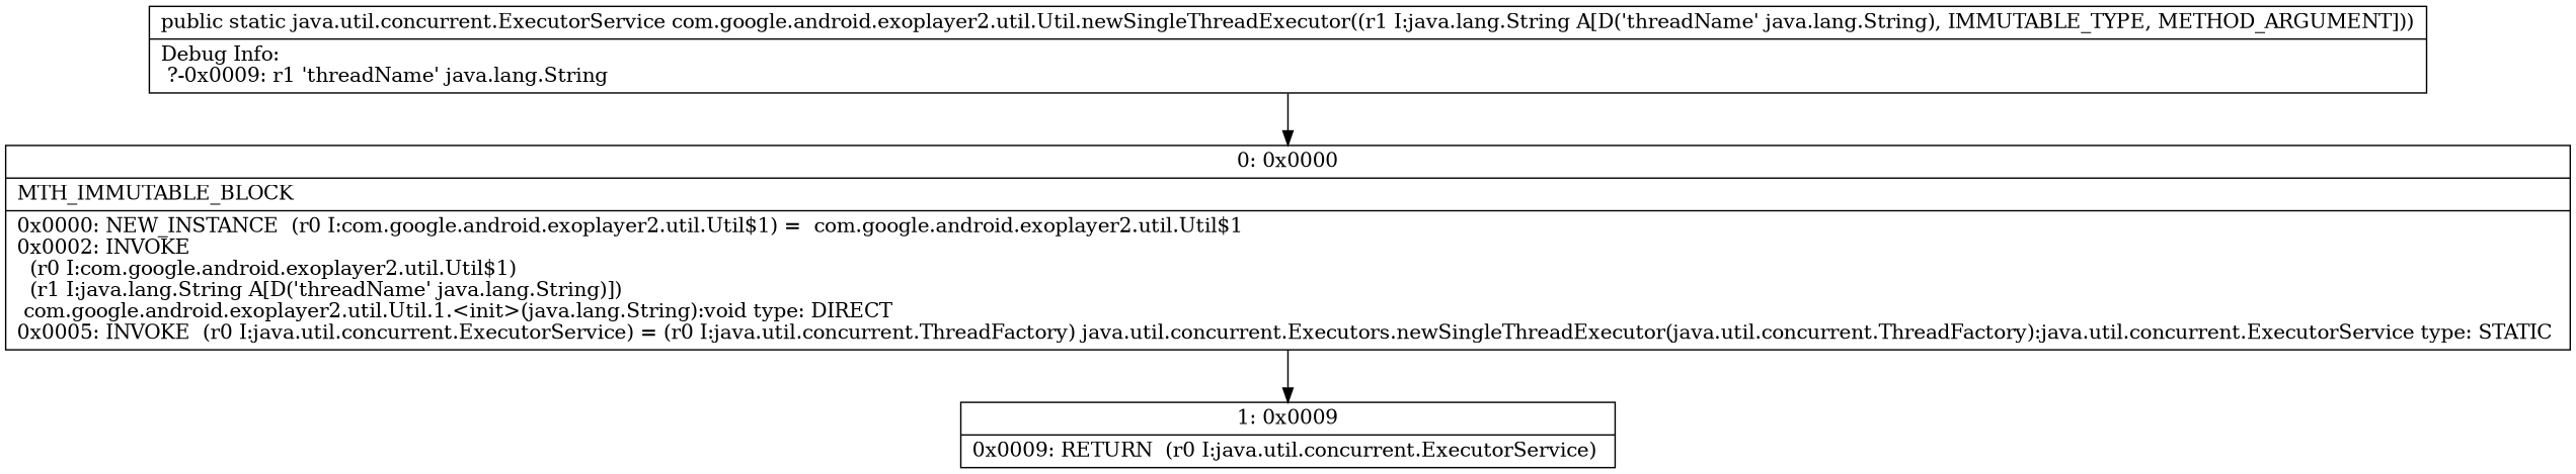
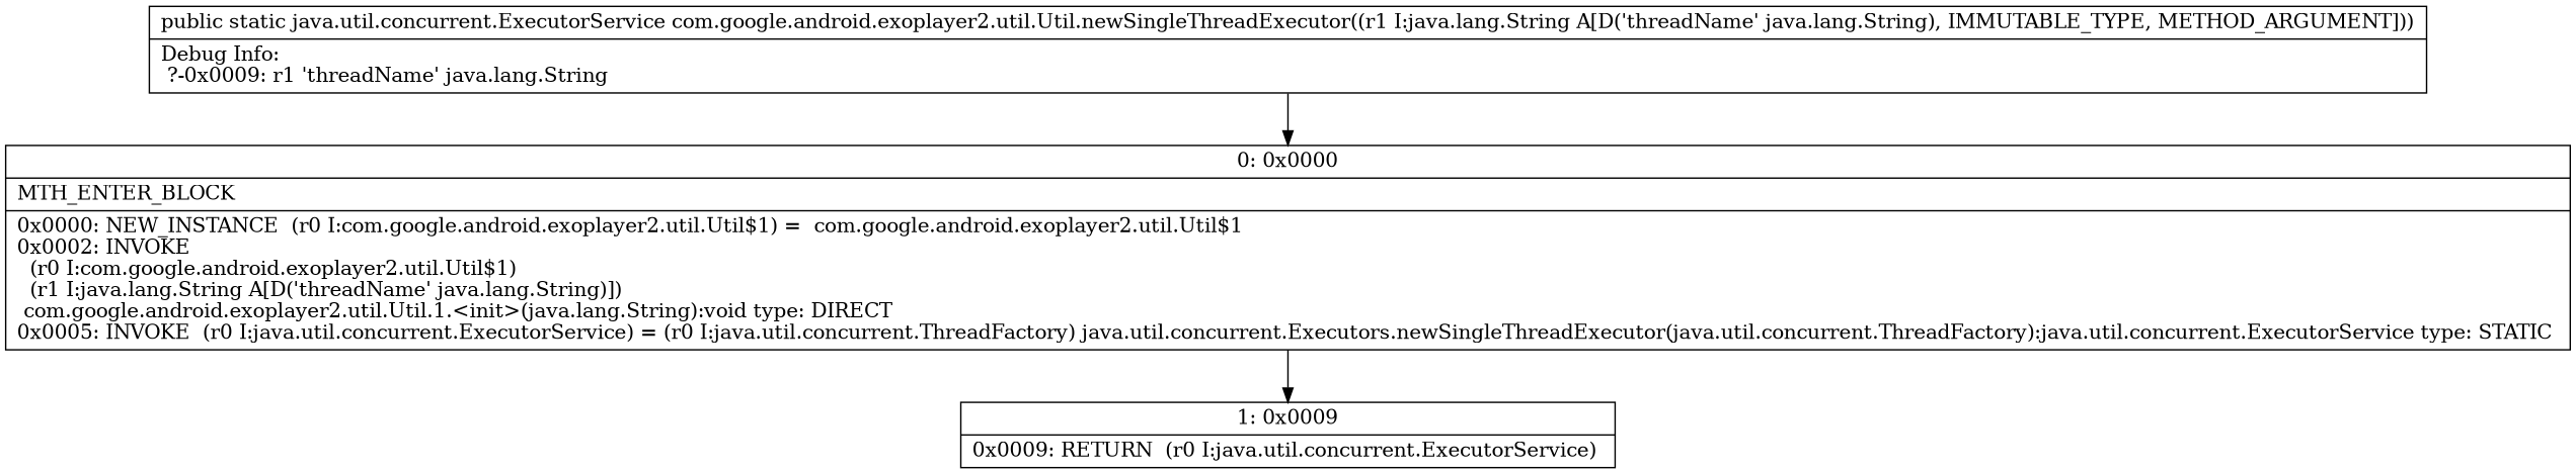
  digraph {
    node [shape=record]
-   n1 [label="{0\:\ 0x0000|MTH_IMMUTABLE_BLOCK\l|0x0000: NEW_INSTANCE  (r0 I:com.google.android.exoplayer2.util.Util$1) =  com.google.android.exoplayer2.util.Util$1 \l0x0002: INVOKE  \l  (r0 I:com.google.android.exoplayer2.util.Util$1)\l  (r1 I:java.lang.String A[D('threadName' java.lang.String)])\l com.google.android.exoplayer2.util.Util.1.\<init\>(java.lang.String):void type: DIRECT \l0x0005: INVOKE  (r0 I:java.util.concurrent.ExecutorService) = (r0 I:java.util.concurrent.ThreadFactory) java.util.concurrent.Executors.newSingleThreadExecutor(java.util.concurrent.ThreadFactory):java.util.concurrent.ExecutorService type: STATIC \l}"]
+   n1 [label="{0\:\ 0x0000|MTH_ENTER_BLOCK\l|0x0000: NEW_INSTANCE  (r0 I:com.google.android.exoplayer2.util.Util$1) =  com.google.android.exoplayer2.util.Util$1 \l0x0002: INVOKE  \l  (r0 I:com.google.android.exoplayer2.util.Util$1)\l  (r1 I:java.lang.String A[D('threadName' java.lang.String)])\l com.google.android.exoplayer2.util.Util.1.\<init\>(java.lang.String):void type: DIRECT \l0x0005: INVOKE  (r0 I:java.util.concurrent.ExecutorService) = (r0 I:java.util.concurrent.ThreadFactory) java.util.concurrent.Executors.newSingleThreadExecutor(java.util.concurrent.ThreadFactory):java.util.concurrent.ExecutorService type: STATIC \l}"]
    n2 [label="{1\:\ 0x0009|0x0009: RETURN  (r0 I:java.util.concurrent.ExecutorService) \l}"]
    n3 [label="{public static java.util.concurrent.ExecutorService com.google.android.exoplayer2.util.Util.newSingleThreadExecutor((r1 I:java.lang.String A[D('threadName' java.lang.String), IMMUTABLE_TYPE, METHOD_ARGUMENT]))  | Debug Info:\l  ?\-0x0009: r1 'threadName' java.lang.String\l}"]
    n1 -> n2
    n3 -> n1
  }
